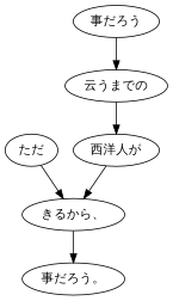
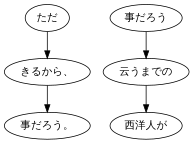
  digraph {
    n1 [label="ただ"]
    n2 [label="きるから、"]
    n3 [label="事だろう。"]
    n4 [label="西洋人が"]
    n5 [label="事だろう"]
    n6 [label="云うまでの"]
    n1 -> n2
    n2 -> n3
-   n4 -> n2
    n5 -> n6
    n6 -> n4
  }
